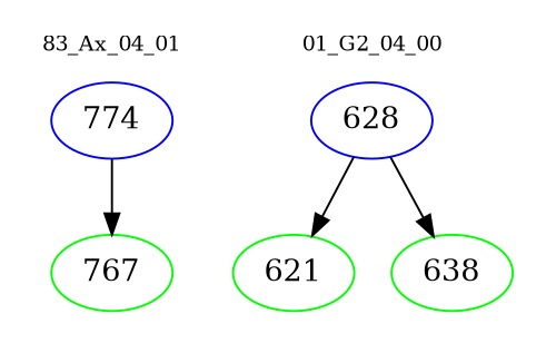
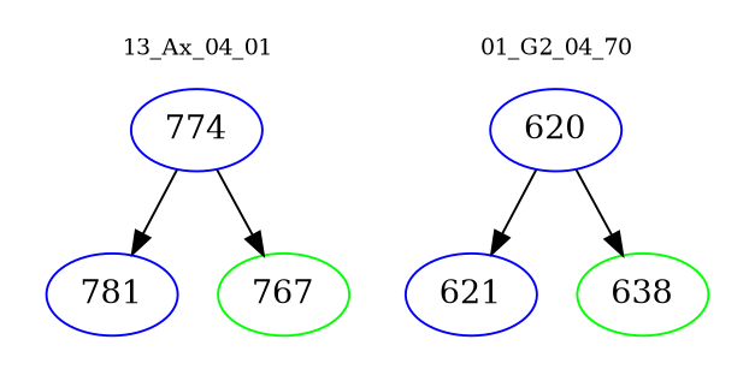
  digraph {
    node [color=blue]
    edge [color=black]
    n1 [label=774]
+   n2 [label=781]
    n3 [color=green label=767]
-   n4 [label=628]
-   n5 [color=green label=621]
+   n4 [label=620]
+   n5 [label=621]
    n6 [color=green label=638]
    subgraph cluster_1 {
      color=white
      fontsize=10
-     label="83_Ax_04_01"
+     label="13_Ax_04_01"
      n1
+     n2
      n3
    }
    subgraph cluster_2 {
      color=white
      fontsize=10
-     label="01_G2_04_00"
+     label="01_G2_04_70"
      n4
      n5
      n6
    }
+   n1 -> n2
    n1 -> n3
    n4 -> n5
    n4 -> n6
  }
